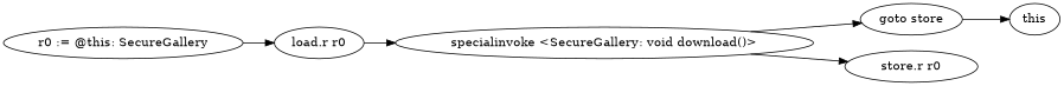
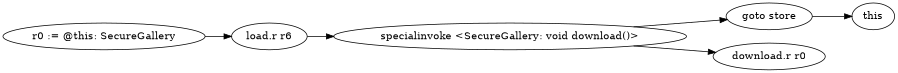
  digraph {
    rankdir=LR
    "r0 := @this: SecureGallery"
-   "load.r r0"
+   "load.r r0" [label="load.r r6"]
    "specialinvoke <SecureGallery: void download()>"
    n4 [label="goto store"]
-   "store.r r0"
+   "store.r r0" [label="download.r r0"]
    n6 [label=this]
    "r0 := @this: SecureGallery" -> "load.r r0"
    "load.r r0" -> "specialinvoke <SecureGallery: void download()>"
    "specialinvoke <SecureGallery: void download()>" -> n4
    "specialinvoke <SecureGallery: void download()>" -> "store.r r0"
    n4 -> n6
  }
